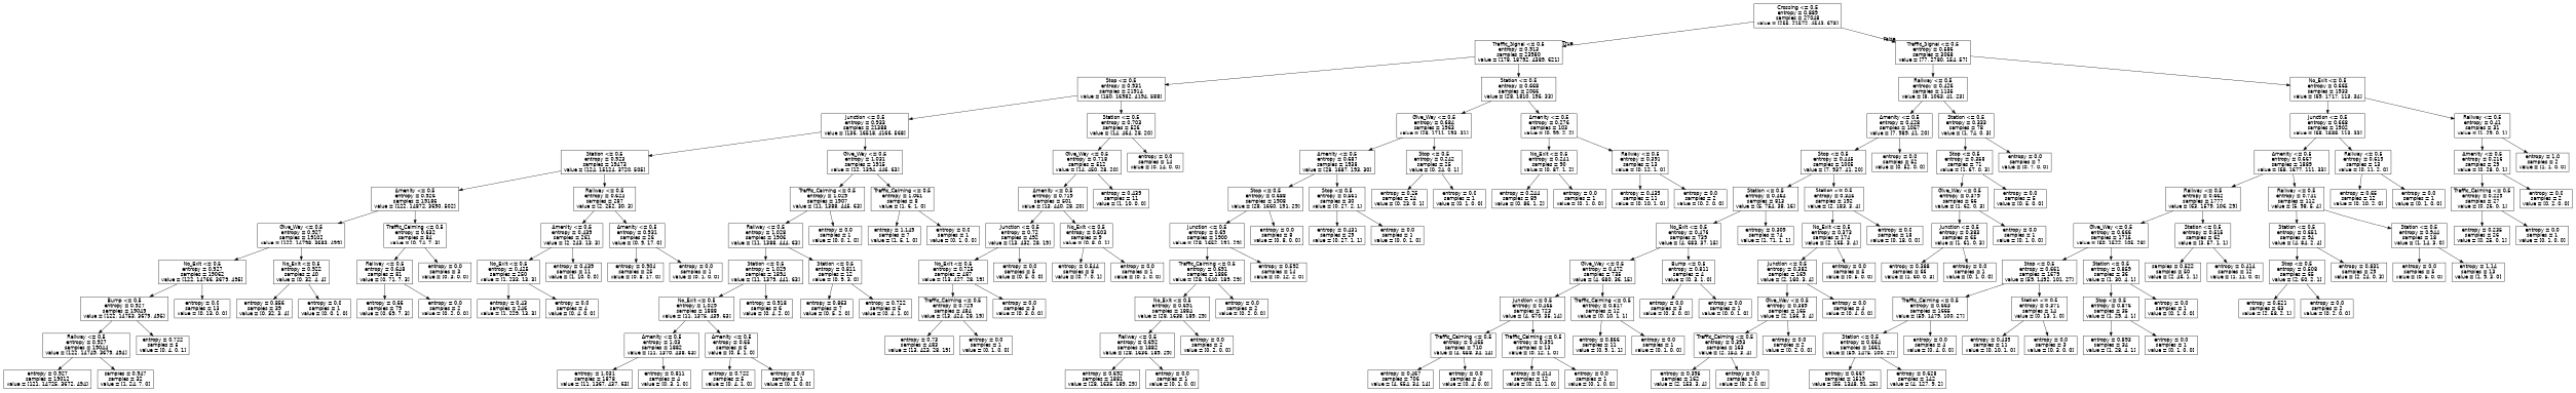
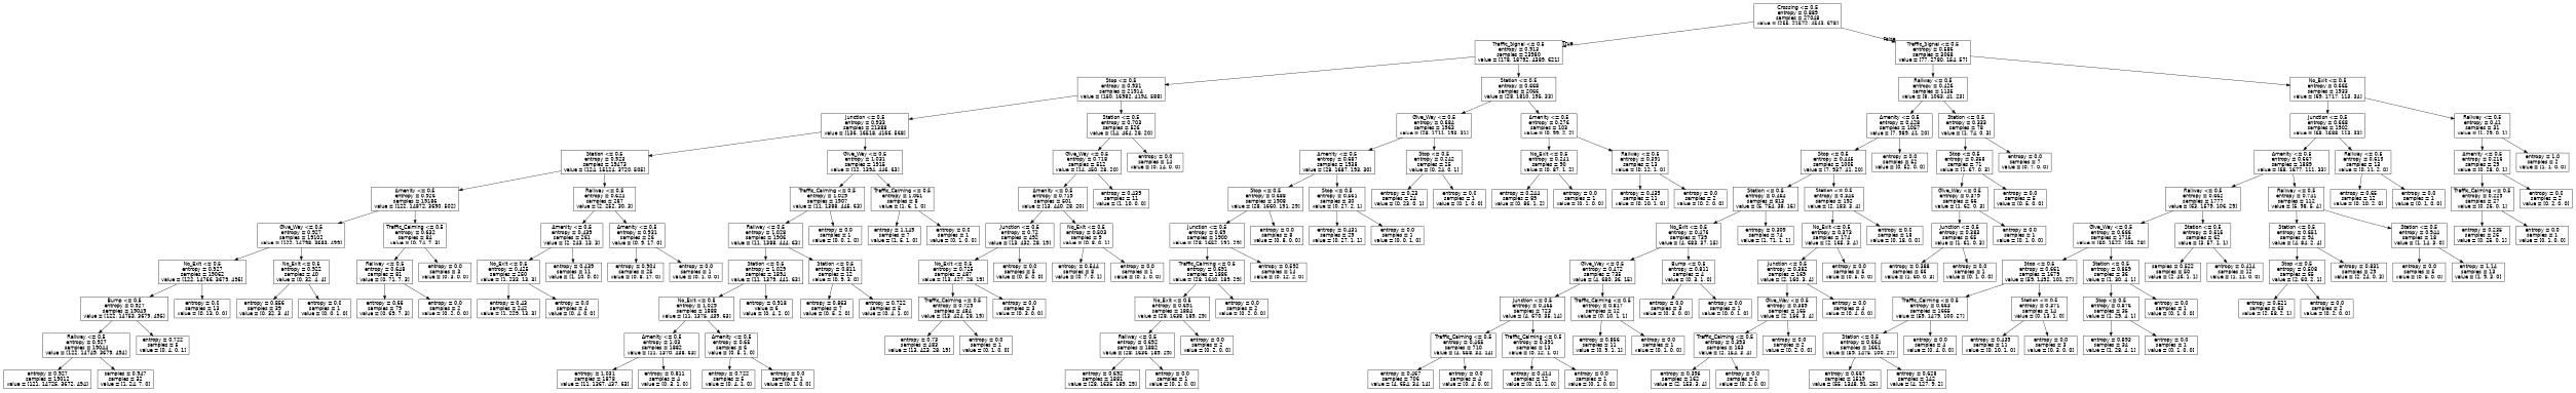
  digraph {
    node [fontname=helvetica shape=box]
    edge [fontname=helvetica]
    n1 [label="Crossing <= 0.5\nentropy = 0.889\nsamples = 27048\nvalue = [255, 21572, 4543, 678]"]
    n2 [label="Traffic_Signal <= 0.5\nentropy = 0.913\nsamples = 23980\nvalue = [178, 18792, 4389, 621]"]
    n3 [label="Traffic_Signal <= 0.5\nentropy = 0.586\nsamples = 3068\nvalue = [77, 2780, 154, 57]"]
    n4 [label="Stop <= 0.5\nentropy = 0.931\nsamples = 21914\nvalue = [150, 16982, 4194, 588]"]
    n5 [label="Station <= 0.5\nentropy = 0.668\nsamples = 2066\nvalue = [28, 1810, 195, 33]"]
    n6 [label="Railway <= 0.5\nentropy = 0.426\nsamples = 1135\nvalue = [8, 1063, 41, 23]"]
    n7 [label="No_Exit <= 0.5\nentropy = 0.665\nsamples = 1933\nvalue = [69, 1717, 113, 34]"]
    n8 [label="Junction <= 0.5\nentropy = 0.933\nsamples = 21388\nvalue = [136, 16518, 4166, 568]"]
    n9 [label="Station <= 0.5\nentropy = 0.703\nsamples = 526\nvalue = [14, 464, 28, 20]"]
    n10 [label="Give_Way <= 0.5\nentropy = 0.684\nsamples = 1963\nvalue = [28, 1711, 193, 31]"]
    n11 [label="Amenity <= 0.5\nentropy = 0.276\nsamples = 103\nvalue = [0, 99, 2, 2]"]
    n12 [label="Station <= 0.5\nentropy = 0.923\nsamples = 19473\nvalue = [124, 15124, 3720, 505]"]
    n13 [label="Give_Way <= 0.5\nentropy = 1.031\nsamples = 1915\nvalue = [12, 1394, 446, 63]"]
    n14 [label="Give_Way <= 0.5\nentropy = 0.718\nsamples = 512\nvalue = [14, 450, 28, 20]"]
    n15 [label="entropy = 0.0\nsamples = 14\nvalue = [0, 14, 0, 0]"]
    n16 [label="Amenity <= 0.5\nentropy = 0.926\nsamples = 19186\nvalue = [122, 14872, 3690, 502]"]
    n17 [label="Railway <= 0.5\nentropy = 0.624\nsamples = 287\nvalue = [2, 252, 30, 3]"]
    n18 [label="Traffic_Calming <= 0.5\nentropy = 1.029\nsamples = 1907\nvalue = [11, 1388, 445, 63]"]
    n19 [label="Traffic_Calming <= 0.5\nentropy = 1.061\nsamples = 8\nvalue = [1, 6, 1, 0]"]
    n20 [label="Give_Way <= 0.5\nentropy = 0.927\nsamples = 19102\nvalue = [122, 14798, 3683, 499]"]
    n21 [label="Traffic_Calming <= 0.5\nentropy = 0.632\nsamples = 84\nvalue = [0, 74, 7, 3]"]
    n22 [label="Amenity <= 0.5\nentropy = 0.439\nsamples = 261\nvalue = [2, 243, 13, 3]"]
    n23 [label="Amenity <= 0.5\nentropy = 0.931\nsamples = 26\nvalue = [0, 9, 17, 0]"]
    n24 [label="No_Exit <= 0.5\nentropy = 0.927\nsamples = 19062\nvalue = [122, 14766, 3679, 495]"]
    n25 [label="No_Exit <= 0.5\nentropy = 0.922\nsamples = 40\nvalue = [0, 32, 4, 4]"]
    n26 [label="Railway <= 0.5\nentropy = 0.648\nsamples = 81\nvalue = [0, 71, 7, 3]"]
    n27 [label="entropy = 0.0\nsamples = 3\nvalue = [0, 3, 0, 0]"]
    n28 [label="Bump <= 0.5\nentropy = 0.927\nsamples = 19049\nvalue = [122, 14753, 3679, 495]"]
    n29 [label="entropy = 0.0\nsamples = 13\nvalue = [0, 13, 0, 0]"]
    n30 [label="entropy = 0.856\nsamples = 39\nvalue = [0, 32, 3, 4]"]
    n31 [label="entropy = 0.0\nsamples = 1\nvalue = [0, 0, 1, 0]"]
    n32 [label="Railway <= 0.5\nentropy = 0.927\nsamples = 19044\nvalue = [122, 14749, 3679, 494]"]
    n33 [label="entropy = 0.722\nsamples = 5\nvalue = [0, 4, 0, 1]"]
    n34 [label="entropy = 0.927\nsamples = 19012\nvalue = [121, 14725, 3672, 494]"]
    n35 [label="samples = 0.947\nsamples = 32\nvalue = [1, 24, 7, 0]"]
    n36 [label="entropy = 0.66\nsamples = 79\nvalue = [0, 69, 7, 3]"]
    n37 [label="entropy = 0.0\nsamples = 2\nvalue = [0, 2, 0, 0]"]
    n38 [label="No_Exit <= 0.5\nentropy = 0.425\nsamples = 250\nvalue = [1, 233, 13, 3]"]
    n39 [label="entropy = 0.439\nsamples = 11\nvalue = [1, 10, 0, 0]"]
    n40 [label="entropy = 0.904\nsamples = 25\nvalue = [0, 8, 17, 0]"]
    n41 [label="entropy = 0.0\nsamples = 1\nvalue = [0, 1, 0, 0]"]
-   n42 [label="entropy = 0.43\nsamples = 246\nvalue = [1, 229, 13, 3]"]
+   n42 [label="entropy = 0.43\nsamples = 242\nvalue = [1, 229, 13, 3]"]
    n43 [label="entropy = 0.0\nsamples = 4\nvalue = [0, 4, 0, 0]"]
    n44 [label="Railway <= 0.5\nentropy = 1.028\nsamples = 1906\nvalue = [11, 1388, 444, 63]"]
    n45 [label="entropy = 0.0\nsamples = 1\nvalue = [0, 0, 1, 0]"]
    n46 [label="entropy = 1.149\nsamples = 7\nvalue = [1, 5, 1, 0]"]
    n47 [label="entropy = 0.0\nsamples = 1\nvalue = [0, 1, 0, 0]"]
    n48 [label="Station <= 0.5\nentropy = 1.029\nsamples = 1894\nvalue = [11, 1379, 441, 63]"]
    n49 [label="Station <= 0.5\nentropy = 0.811\nsamples = 12\nvalue = [0, 9, 3, 0]"]
    n50 [label="No_Exit <= 0.5\nentropy = 1.029\nsamples = 1888\nvalue = [11, 1375, 439, 63]"]
-   n51 [label="entropy = 0.918\nsamples = 6\nvalue = [0, 4, 2, 0]"]
+   n51 [label="entropy = 0.918\nvalue = 6\nvalue = [0, 4, 2, 0]"]
    n52 [label="entropy = 0.863\nsamples = 7\nvalue = [0, 5, 2, 0]"]
    n53 [label="entropy = 0.722\nsamples = 5\nvalue = [0, 4, 1, 0]"]
    n54 [label="Amenity <= 0.5\nentropy = 1.03\nsamples = 1882\nvalue = [11, 1370, 438, 63]"]
    n55 [label="Amenity <= 0.5\nentropy = 0.65\nsamples = 6\nvalue = [0, 5, 1, 0]"]
    n56 [label="entropy = 1.031\nsamples = 1878\nvalue = [11, 1367, 437, 63]"]
    n57 [label="entropy = 0.811\nsamples = 4\nvalue = [0, 3, 1, 0]"]
    n58 [label="entropy = 0.722\nsamples = 5\nvalue = [0, 4, 1, 0]"]
    n59 [label="entropy = 0.0\nsamples = 1\nvalue = [0, 1, 0, 0]"]
    n60 [label="Amenity <= 0.5\nentropy = 0.719\nsamples = 501\nvalue = [13, 440, 28, 20]"]
    n61 [label="entropy = 0.439\nsamples = 11\nvalue = [1, 10, 0, 0]"]
    n62 [label="Junction <= 0.5\nentropy = 0.72\nsamples = 492\nvalue = [13, 432, 28, 19]"]
    n63 [label="No_Exit <= 0.5\nentropy = 0.503\nsamples = 9\nvalue = [0, 8, 0, 1]"]
    n64 [label="No_Exit <= 0.5\nentropy = 0.725\nsamples = 487\nvalue = [13, 427, 28, 19]"]
    n65 [label="entropy = 0.0\nsamples = 5\nvalue = [0, 5, 0, 0]"]
    n66 [label="entropy = 0.544\nsamples = 8\nvalue = [0, 7, 0, 1]"]
    n67 [label="entropy = 0.0\nsamples = 1\nvalue = [0, 1, 0, 0]"]
    n68 [label="Traffic_Calming <= 0.5\nentropy = 0.729\nsamples = 484\nvalue = [13, 424, 28, 19]"]
    n69 [label="entropy = 0.0\nsamples = 3\nvalue = [0, 3, 0, 0]"]
    n70 [label="entropy = 0.73\nsamples = 483\nvalue = [13, 423, 28, 19]"]
    n71 [label="entropy = 0.0\nsamples = 1\nvalue = [0, 1, 0, 0]"]
    n72 [label="Amenity <= 0.5\nentropy = 0.687\nsamples = 1938\nvalue = [28, 1687, 193, 30]"]
    n73 [label="Stop <= 0.5\nentropy = 0.242\nsamples = 25\nvalue = [0, 24, 0, 1]"]
    n74 [label="No_Exit <= 0.5\nentropy = 0.241\nsamples = 90\nvalue = [0, 87, 1, 2]"]
    n75 [label="Railway <= 0.5\nentropy = 0.391\nsamples = 13\nvalue = [0, 12, 1, 0]"]
    n76 [label="Stop <= 0.5\nentropy = 0.688\nsamples = 1908\nvalue = [28, 1660, 191, 29]"]
    n77 [label="Stop <= 0.5\nentropy = 0.561\nsamples = 30\nvalue = [0, 27, 2, 1]"]
-   n78 [label="entropy = 0.25\nsamples = 24\nvalue = [0, 23, 0, 1]"]
+   n78 [label="entropy = 0.23\nsamples = 24\nvalue = [0, 23, 0, 1]"]
    n79 [label="entropy = 0.0\nsamples = 1\nvalue = [0, 1, 0, 0]"]
    n80 [label="Junction <= 0.5\nentropy = 0.69\nsamples = 1900\nvalue = [28, 1652, 191, 29]"]
    n81 [label="entropy = 0.0\nsamples = 8\nvalue = [0, 8, 0, 0]"]
    n82 [label="entropy = 0.431\nsamples = 29\nvalue = [0, 27, 1, 1]"]
    n83 [label="entropy = 0.0\nsamples = 1\nvalue = [0, 0, 1, 0]"]
    n84 [label="Traffic_Calming <= 0.5\nentropy = 0.691\nsamples = 1886\nvalue = [28, 1640, 189, 29]"]
    n85 [label="entropy = 0.592\nsamples = 14\nvalue = [0, 12, 2, 0]"]
    n86 [label="No_Exit <= 0.5\nentropy = 0.691\nsamples = 1884\nvalue = [28, 1638, 189, 29]"]
    n87 [label="entropy = 0.0\nsamples = 2\nvalue = [0, 2, 0, 0]"]
    n88 [label="Railway <= 0.5\nentropy = 0.692\nsamples = 1882\nvalue = [28, 1636, 189, 29]"]
    n89 [label="entropy = 0.0\nsamples = 2\nvalue = [0, 2, 0, 0]"]
    n90 [label="entropy = 0.692\nsamples = 1881\nvalue = [28, 1635, 189, 29]"]
    n91 [label="entropy = 0.0\nsamples = 1\nvalue = [0, 1, 0, 0]"]
    n92 [label="entropy = 0.244\nsamples = 89\nvalue = [0, 86, 1, 2]"]
    n93 [label="entropy = 0.0\nsamples = 1\nvalue = [0, 1, 0, 0]"]
    n94 [label="entropy = 0.439\nsamples = 11\nvalue = [0, 10, 1, 0]"]
    n95 [label="entropy = 0.0\nsamples = 2\nvalue = [0, 2, 0, 0]"]
    n96 [label="Amenity <= 0.5\nentropy = 0.428\nsamples = 1057\nvalue = [7, 989, 41, 20]"]
    n97 [label="Station <= 0.5\nentropy = 0.333\nsamples = 78\nvalue = [1, 74, 0, 3]"]
    n98 [label="Junction <= 0.5\nentropy = 0.668\nsamples = 1902\nvalue = [68, 1688, 113, 33]"]
    n99 [label="Railway <= 0.5\nentropy = 0.41\nsamples = 31\nvalue = [1, 29, 0, 1]"]
    n100 [label="Stop <= 0.5\nentropy = 0.445\nsamples = 1005\nvalue = [7, 937, 41, 20]"]
    n101 [label="entropy = 0.0\nsamples = 52\nvalue = [0, 52, 0, 0]"]
    n102 [label="Stop <= 0.5\nentropy = 0.358\nsamples = 71\nvalue = [1, 67, 0, 3]"]
    n103 [label="entropy = 0.0\nsamples = 7\nvalue = [0, 7, 0, 0]"]
    n104 [label="Station <= 0.5\nentropy = 0.464\nsamples = 813\nvalue = [5, 754, 38, 16]"]
    n105 [label="Station <= 0.5\nentropy = 0.345\nsamples = 192\nvalue = [2, 183, 3, 4]"]
    n106 [label="No_Exit <= 0.5\nentropy = 0.476\nsamples = 739\nvalue = [4, 683, 37, 15]"]
    n107 [label="entropy = 0.309\nsamples = 74\nvalue = [1, 71, 1, 1]"]
    n108 [label="No_Exit <= 0.5\nentropy = 0.373\nsamples = 174\nvalue = [2, 165, 3, 4]"]
    n109 [label="entropy = 0.0\nsamples = 18\nvalue = [0, 18, 0, 0]"]
    n110 [label="Give_Way <= 0.5\nentropy = 0.472\nsamples = 735\nvalue = [4, 680, 36, 15]"]
    n111 [label="Bump <= 0.5\nentropy = 0.811\nsamples = 4\nvalue = [0, 3, 1, 0]"]
    n112 [label="Junction <= 0.5\nentropy = 0.465\nsamples = 723\nvalue = [4, 670, 35, 14]"]
    n113 [label="Traffic_Calming <= 0.5\nentropy = 0.817\nsamples = 12\nvalue = [0, 10, 1, 1]"]
    n114 [label="entropy = 0.0\nsamples = 3\nvalue = [0, 3, 0, 0]"]
    n115 [label="entropy = 0.0\nsamples = 1\nvalue = [0, 0, 1, 0]"]
    n116 [label="Traffic_Calming <= 0.5\nentropy = 0.465\nsamples = 710\nvalue = [4, 658, 34, 14]"]
    n117 [label="Traffic_Calming <= 0.5\nentropy = 0.391\nsamples = 13\nvalue = [0, 12, 1, 0]"]
    n118 [label="entropy = 0.866\nsamples = 11\nvalue = [0, 9, 1, 1]"]
    n119 [label="entropy = 0.0\nsamples = 1\nvalue = [0, 1, 0, 0]"]
    n120 [label="entropy = 0.467\nsamples = 706\nvalue = [4, 654, 34, 14]"]
    n121 [label="entropy = 0.0\nsamples = 4\nvalue = [0, 4, 0, 0]"]
    n122 [label="entropy = 0.414\nsamples = 12\nvalue = [0, 11, 1, 0]"]
    n123 [label="entropy = 0.0\nsamples = 1\nvalue = [0, 1, 0, 0]"]
    n124 [label="Junction <= 0.5\nentropy = 0.382\nsamples = 169\nvalue = [2, 160, 3, 4]"]
    n125 [label="entropy = 0.0\nsamples = 5\nvalue = [0, 5, 0, 0]"]
    n126 [label="Give_Way <= 0.5\nentropy = 0.389\nsamples = 165\nvalue = [2, 156, 3, 4]"]
    n127 [label="entropy = 0.0\nsamples = 4\nvalue = [0, 4, 0, 0]"]
    n128 [label="Traffic_Calming <= 0.5\nentropy = 0.393\nsamples = 163\nvalue = [2, 154, 3, 4]"]
    n129 [label="entropy = 0.0\nsamples = 2\nvalue = [0, 2, 0, 0]"]
    n130 [label="entropy = 0.395\nsamples = 162\nvalue = [2, 153, 3, 4]"]
    n131 [label="entropy = 0.0\nsamples = 1\nvalue = [0, 1, 0, 0]"]
    n132 [label="Give_Way <= 0.5\nentropy = 0.379\nsamples = 66\nvalue = [1, 62, 0, 3]"]
    n133 [label="entropy = 0.0\nsamples = 5\nvalue = [0, 5, 0, 0]"]
    n134 [label="Junction <= 0.5\nentropy = 0.383\nsamples = 65\nvalue = [1, 61, 0, 3]"]
    n135 [label="entropy = 0.0\nsamples = 1\nvalue = [0, 1, 0, 0]"]
    n136 [label="entropy = 0.388\nsamples = 66\nvalue = [1, 60, 0, 3]"]
    n137 [label="entropy = 0.0\nsamples = 1\nvalue = [0, 1, 0, 0]"]
    n138 [label="Amenity <= 0.5\nentropy = 0.667\nsamples = 1889\nvalue = [68, 1677, 111, 33]"]
    n139 [label="Railway <= 0.5\nentropy = 0.619\nsamples = 13\nvalue = [0, 11, 2, 0]"]
    n140 [label="Amenity <= 0.5\nentropy = 0.216\nsamples = 29\nvalue = [0, 28, 0, 1]"]
    n141 [label="entropy = 1.0\nsamples = 2\nvalue = [1, 1, 0, 0]"]
    n142 [label="Railway <= 0.5\nentropy = 0.662\nsamples = 1777\nvalue = [63, 1579, 106, 29]"]
    n143 [label="Railway <= 0.5\nentropy = 0.741\nsamples = 112\nvalue = [5, 98, 5, 4]"]
    n144 [label="entropy = 0.65\nsamples = 12\nvalue = [0, 10, 2, 0]"]
    n145 [label="entropy = 0.0\nsamples = 1\nvalue = [0, 1, 0, 0]"]
    n146 [label="Give_Way <= 0.5\nentropy = 0.666\nsamples = 1715\nvalue = [60, 1522, 105, 28]"]
    n147 [label="Station <= 0.5\nentropy = 0.515\nsamples = 62\nvalue = [3, 57, 1, 1]"]
    n148 [label="Station <= 0.5\nentropy = 0.651\nsamples = 94\nvalue = [4, 84, 2, 4]"]
    n149 [label="Station <= 0.5\nentropy = 0.944\nsamples = 18\nvalue = [1, 14, 3, 0]"]
    n150 [label="Stop <= 0.5\nentropy = 0.661\nsamples = 1679\nvalue = [59, 1492, 101, 27]"]
    n151 [label="Station <= 0.5\nentropy = 0.859\nsamples = 36\nvalue = [1, 30, 4, 1]"]
    n152 [label="samples = 0.522\nsamples = 50\nvalue = [2, 46, 1, 1]"]
    n153 [label="entropy = 0.414\nsamples = 12\nvalue = [1, 11, 0, 0]"]
    n154 [label="Traffic_Calming <= 0.5\nentropy = 0.663\nsamples = 1665\nvalue = [59, 1479, 100, 27]"]
    n155 [label="Station <= 0.5\nentropy = 0.371\nsamples = 14\nvalue = [0, 13, 1, 0]"]
    n156 [label="Stop <= 0.5\nentropy = 0.876\nsamples = 35\nvalue = [1, 29, 4, 1]"]
    n157 [label="entropy = 0.0\nsamples = 1\nvalue = [0, 1, 0, 0]"]
    n158 [label="Station <= 0.5\nentropy = 0.664\nsamples = 1661\nvalue = [59, 1475, 100, 27]"]
    n159 [label="entropy = 0.0\nsamples = 4\nvalue = [0, 4, 0, 0]"]
    n160 [label="entropy = 0.439\nsamples = 11\nvalue = [0, 10, 1, 0]"]
    n161 [label="entropy = 0.0\nsamples = 3\nvalue = [0, 3, 0, 0]"]
    n162 [label="entropy = 0.667\nsamples = 1519\nvalue = [55, 1348, 91, 25]"]
    n163 [label="entropy = 0.628\nsamples = 142\nvalue = [4, 127, 9, 2]"]
    n164 [label="entropy = 0.893\nsamples = 34\nvalue = [1, 28, 4, 1]"]
    n165 [label="entropy = 0.0\nsamples = 1\nvalue = [0, 1, 0, 0]"]
    n166 [label="Stop <= 0.5\nentropy = 0.508\nsamples = 65\nvalue = [2, 60, 2, 1]"]
    n167 [label="entropy = 0.831\nsamples = 29\nvalue = [2, 24, 0, 3]"]
    n168 [label="entropy = 0.0\nsamples = 5\nvalue = [0, 5, 0, 0]"]
    n169 [label="entropy = 1.14\nsamples = 13\nvalue = [1, 9, 3, 0]"]
    n170 [label="entropy = 0.521\nsamples = 63\nvalue = [2, 58, 2, 1]"]
    n171 [label="entropy = 0.0\nsamples = 2\nvalue = [0, 2, 0, 0]"]
    n172 [label="Traffic_Calming <= 0.5\nentropy = 0.229\nsamples = 27\nvalue = [0, 26, 0, 1]"]
    n173 [label="entropy = 0.0\nsamples = 2\nvalue = [0, 2, 0, 0]"]
    n174 [label="entropy = 0.235\nsamples = 26\nvalue = [0, 25, 0, 1]"]
    n175 [label="entropy = 0.0\nsamples = 1\nvalue = [0, 1, 0, 0]"]
    n1 -> n2 [headlabel=True labelangle=45 labeldistance=2.5]
    n1 -> n3 [headlabel=False labelangle=-45 labeldistance=2.5]
    n2 -> n4
    n2 -> n5
    n3 -> n6
    n3 -> n7
    n4 -> n8
    n4 -> n9
    n5 -> n10
    n5 -> n11
    n6 -> n96
    n6 -> n97
    n7 -> n98
    n7 -> n99
    n8 -> n12
    n8 -> n13
    n9 -> n14
    n9 -> n15
    n10 -> n72
    n10 -> n73
    n11 -> n74
    n11 -> n75
    n12 -> n16
    n12 -> n17
    n13 -> n18
    n13 -> n19
    n14 -> n60
    n14 -> n61
    n16 -> n20
    n16 -> n21
    n17 -> n22
    n17 -> n23
    n18 -> n44
    n18 -> n45
    n19 -> n46
    n19 -> n47
    n20 -> n24
    n20 -> n25
    n21 -> n26
    n21 -> n27
    n22 -> n38
    n22 -> n39
    n23 -> n40
    n23 -> n41
    n24 -> n28
    n24 -> n29
    n25 -> n30
    n25 -> n31
    n26 -> n36
    n26 -> n37
    n28 -> n32
    n28 -> n33
    n32 -> n34
    n32 -> n35
    n38 -> n42
    n38 -> n43
    n44 -> n48
    n44 -> n49
    n48 -> n50
    n48 -> n51
    n49 -> n52
    n49 -> n53
    n50 -> n54
    n50 -> n55
    n54 -> n56
    n54 -> n57
    n55 -> n58
    n55 -> n59
    n60 -> n62
    n60 -> n63
    n62 -> n64
    n62 -> n65
    n63 -> n66
    n63 -> n67
    n64 -> n68
    n64 -> n69
    n68 -> n70
    n68 -> n71
    n72 -> n76
    n72 -> n77
    n73 -> n78
    n73 -> n79
    n74 -> n92
    n74 -> n93
    n75 -> n94
    n75 -> n95
    n76 -> n80
    n76 -> n81
    n77 -> n82
    n77 -> n83
    n80 -> n84
    n80 -> n85
    n84 -> n86
    n84 -> n87
    n86 -> n88
    n86 -> n89
    n88 -> n90
    n88 -> n91
    n96 -> n100
    n96 -> n101
    n97 -> n102
    n97 -> n103
    n98 -> n138
    n98 -> n139
    n99 -> n140
    n99 -> n141
    n100 -> n104
    n100 -> n105
    n102 -> n132
    n102 -> n133
    n104 -> n106
    n104 -> n107
    n105 -> n108
    n105 -> n109
    n106 -> n110
    n106 -> n111
    n108 -> n124
    n108 -> n125
    n110 -> n112
    n110 -> n113
    n111 -> n114
    n111 -> n115
    n112 -> n116
    n112 -> n117
    n113 -> n118
    n113 -> n119
    n116 -> n120
    n116 -> n121
    n117 -> n122
    n117 -> n123
    n124 -> n126
    n124 -> n127
    n126 -> n128
    n126 -> n129
    n128 -> n130
    n128 -> n131
    n132 -> n134
    n132 -> n135
    n134 -> n136
    n134 -> n137
    n138 -> n142
    n138 -> n143
    n139 -> n144
    n139 -> n145
    n140 -> n172
    n140 -> n173
    n142 -> n146
    n142 -> n147
    n143 -> n148
    n143 -> n149
    n146 -> n150
    n146 -> n151
    n147 -> n152
    n147 -> n153
    n148 -> n166
    n148 -> n167
    n149 -> n168
    n149 -> n169
    n150 -> n154
    n150 -> n155
    n151 -> n156
    n151 -> n157
    n154 -> n158
    n154 -> n159
    n155 -> n160
    n155 -> n161
    n156 -> n164
    n156 -> n165
    n158 -> n162
    n158 -> n163
    n166 -> n170
    n166 -> n171
    n172 -> n174
    n172 -> n175
  }
